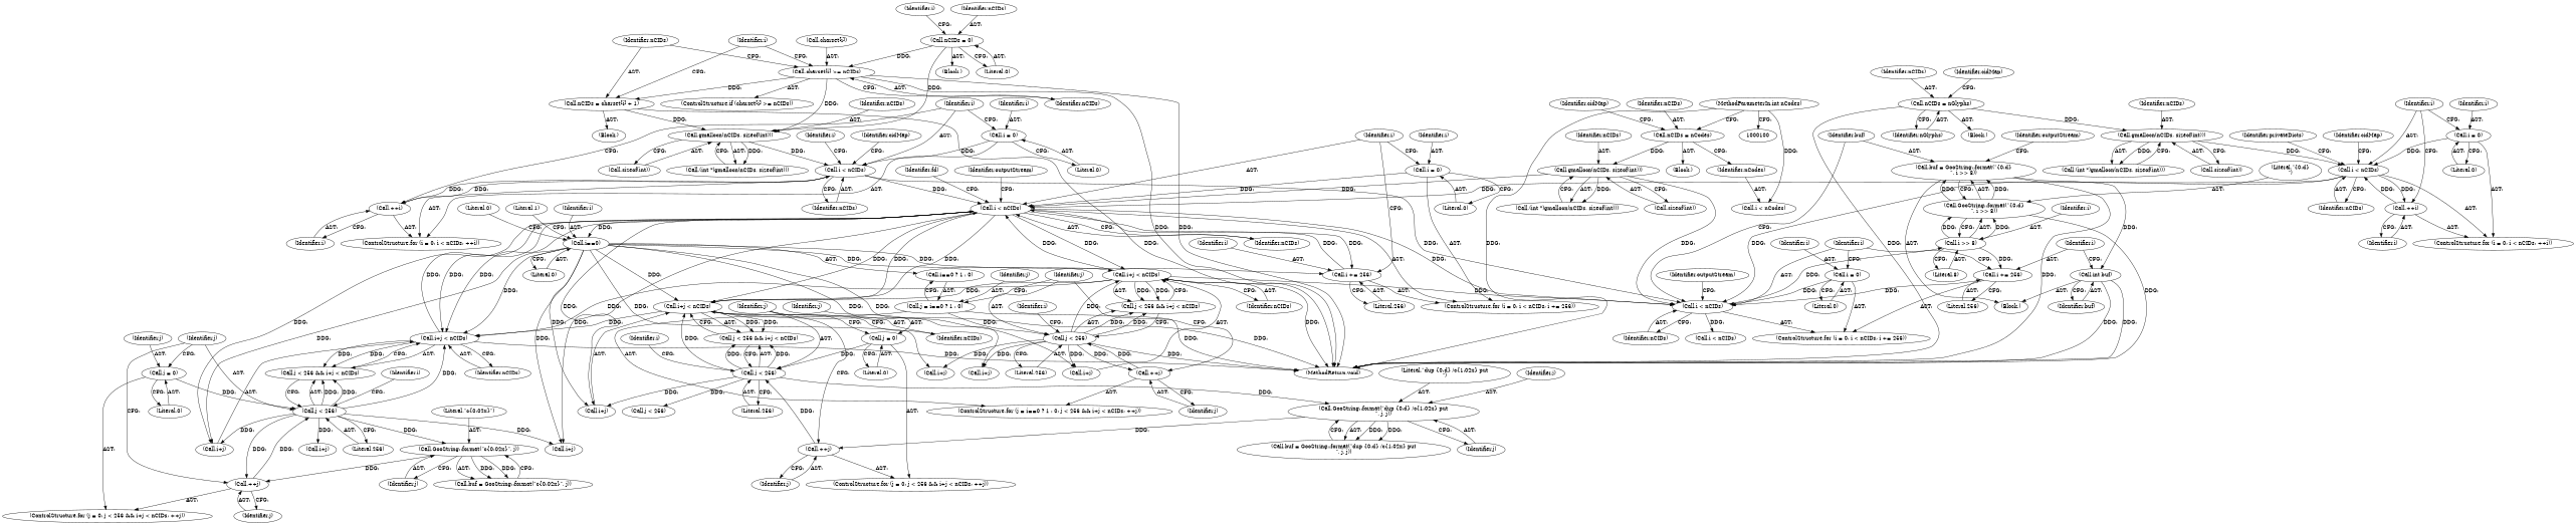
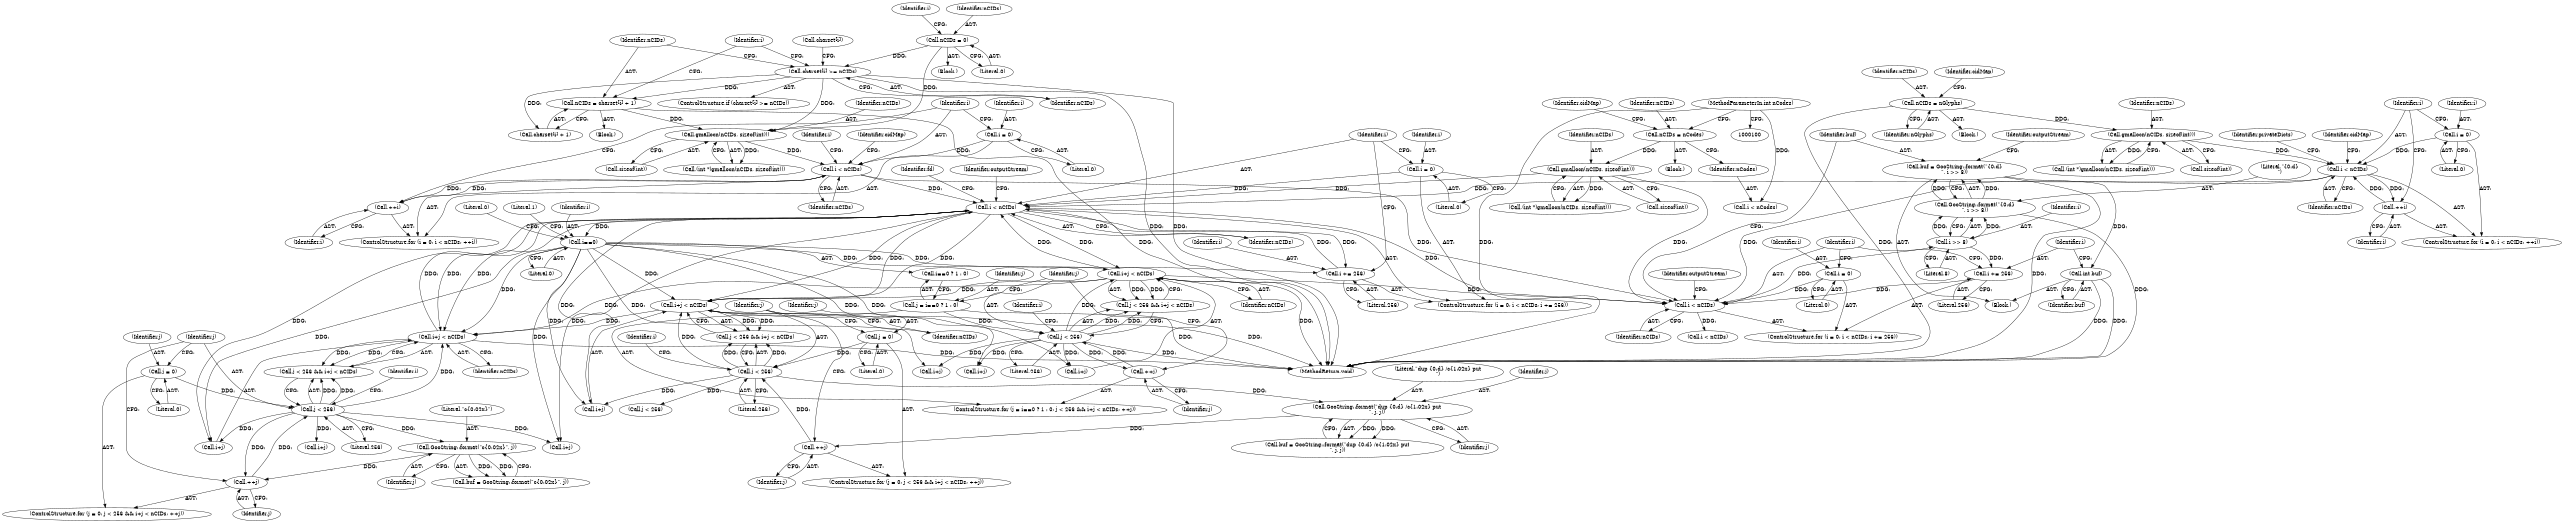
  digraph {
    n1 [label="(Call,int buf)"]
    n2 [label="(Identifier,buf)"]
    n3 [label="(Block,)"]
    n4 [label="(MethodReturn,void)"]
    n5 [label="(Call,buf = GooString::format(\"{0:d}\n\", i >> 8))"]
    n6 [label="(Call,GooString::format(\"{0:d}\n\", i >> 8))"]
    n7 [label="(Call,i >> 8)"]
    n8 [label="(Call,i += 256)"]
    n9 [label="(Literal,8)"]
    n10 [label="(Call,i < nCIDs)"]
    n11 [label="(ControlStructure,for (i = 0; i < nCIDs; i += 256))"]
    n12 [label="(Literal,256)"]
    n13 [label="(Call,i < nCIDs)"]
    n14 [label="(Identifier,nCIDs)"]
    n15 [label="(Call,i = 0)"]
    n16 [label="(Literal,0)"]
    n17 [label="(Call,i < nCIDs)"]
    n18 [label="(Call,i += 256)"]
    n19 [label="(Call,i==0)"]
    n20 [label="(Call,i+j < nCIDs)"]
    n21 [label="(Call,i+j < nCIDs)"]
    n22 [label="(Call,i+j < nCIDs)"]
    n23 [label="(ControlStructure,for (i = 0; i < nCIDs; i += 256))"]
    n24 [label="(Call,i+j)"]
    n25 [label="(Call,i+j)"]
    n26 [label="(Identifier,nCIDs)"]
    n27 [label="(Call,i+j)"]
    n28 [label="(Literal,256)"]
    n29 [label="(Call,i+j)"]
    n30 [label="(Call,i==0 ? 1 : 0)"]
    n31 [label="(Call,i+j)"]
    n32 [label="(Call,i+j)"]
    n33 [label="(Literal,0)"]
    n34 [label="(Call,j < 256 && i+j < nCIDs)"]
    n35 [label="(Identifier,nCIDs)"]
    n36 [label="(Call,j < 256 && i+j < nCIDs)"]
    n37 [label="(Identifier,nCIDs)"]
    n38 [label="(Call,j < 256 && i+j < nCIDs)"]
    n39 [label="(Identifier,nCIDs)"]
    n40 [label="(Call,j = i==0 ? 1 : 0)"]
    n41 [label="(Call,i = 0)"]
    n42 [label="(Literal,0)"]
    n43 [label="(Call,i < nCIDs)"]
    n44 [label="(Call,++i)"]
    n45 [label="(Identifier,nCIDs)"]
    n46 [label="(ControlStructure,for (i = 0; i < nCIDs; ++i))"]
    n47 [label="(Identifier,i)"]
    n48 [label="(Call,i = 0)"]
    n49 [label="(Literal,0)"]
    n50 [label="(Call,gmallocn(nCIDs, sizeof(int)))"]
    n51 [label="(Call,sizeof(int))"]
    n52 [label="(Call,(int *)gmallocn(nCIDs, sizeof(int)))"]
    n53 [label="(Call,charset[i] >= nCIDs)"]
    n54 [label="(Call,nCIDs = charset[i] + 1)"]
+   n55 [label="(Call,charset[i] + 1)"]
    n56 [label="(ControlStructure,if (charset[i] >= nCIDs))"]
    n57 [label="(Identifier,nCIDs)"]
    n58 [label="(Block,)"]
    n59 [label="(Call,nCIDs = 0)"]
    n60 [label="(Block,)"]
    n61 [label="(Literal,0)"]
    n62 [label="(Call,j < 256)"]
    n63 [label="(Call,++j)"]
    n64 [label="(Literal,256)"]
    n65 [label="(ControlStructure,for (j = i==0 ? 1 : 0; j < 256 && i+j < nCIDs; ++j))"]
    n66 [label="(Identifier,j)"]
    n67 [label="(Call,gmallocn(nCIDs, sizeof(int)))"]
    n68 [label="(Call,sizeof(int))"]
    n69 [label="(Call,(int *)gmallocn(nCIDs, sizeof(int)))"]
    n70 [label="(Call,nCIDs = nCodes)"]
    n71 [label="(Block,)"]
    n72 [label="(Identifier,nCodes)"]
    n73 [label="(Call,i < nCodes)"]
    n74 [label="(MethodParameterIn,int nCodes)"]
    1000100
    n76 [label="(Call,j < 256)"]
    n77 [label="(Call,GooString::format(\"dup {0:d} /c{1:02x} put\n\", j, j))"]
    n78 [label="(Call,j < 256)"]
    n79 [label="(Literal,256)"]
    n80 [label="(Call,++j)"]
    n81 [label="(Identifier,j)"]
    n82 [label="(Call,buf = GooString::format(\"dup {0:d} /c{1:02x} put\n\", j, j))"]
    n83 [label="(Call,j = 0)"]
    n84 [label="(ControlStructure,for (j = 0; j < 256 && i+j < nCIDs; ++j))"]
    n85 [label="(Literal,0)"]
    n86 [label="(Identifier,j)"]
    n87 [label="(Call,j < 256)"]
    n88 [label="(Call,++j)"]
    n89 [label="(Call,GooString::format(\"c{0:02x}\", j))"]
    n90 [label="(Call,i+j)"]
    n91 [label="(Literal,256)"]
    n92 [label="(ControlStructure,for (j = 0; j < 256 && i+j < nCIDs; ++j))"]
    n93 [label="(Identifier,j)"]
    n94 [label="(Call,buf = GooString::format(\"c{0:02x}\", j))"]
    n95 [label="(Identifier,j)"]
    n96 [label="(Call,j = 0)"]
    n97 [label="(Literal,0)"]
    n98 [label="(Call,i < nCIDs)"]
    n99 [label="(Call,++i)"]
    n100 [label="(Identifier,nCIDs)"]
    n101 [label="(ControlStructure,for (i = 0; i < nCIDs; ++i))"]
    n102 [label="(Identifier,i)"]
    n103 [label="(Call,i = 0)"]
    n104 [label="(Literal,0)"]
    n105 [label="(Call,gmallocn(nCIDs, sizeof(int)))"]
    n106 [label="(Call,sizeof(int))"]
    n107 [label="(Call,(int *)gmallocn(nCIDs, sizeof(int)))"]
    n108 [label="(Call,nCIDs = nGlyphs)"]
    n109 [label="(Identifier,nGlyphs)"]
    n110 [label="(Block,)"]
    n111 [label="(Literal,1)"]
    n112 [label="(Identifier,i)"]
    n113 [label="(Identifier,i)"]
    n114 [label="(Identifier,i)"]
    n115 [label="(Identifier,nCIDs)"]
    n116 [label="(Identifier,cidMap)"]
    n117 [label="(Identifier,cidMap)"]
    n118 [label="(Identifier,j)"]
    n119 [label="(Identifier,i)"]
    n120 [label="(Identifier,privateDicts)"]
    n121 [label="(Identifier,i)"]
    n122 [label="(Identifier,i)"]
    n123 [label="(Identifier,i)"]
    n124 [label="(Identifier,outputStream)"]
    n125 [label="(Identifier,fd)"]
    n126 [label="(Identifier,cidMap)"]
    n127 [label="(Identifier,i)"]
    n128 [label="(Identifier,i)"]
    n129 [label="(Identifier,buf)"]
    n130 [label="(Identifier,i)"]
    n131 [label="(Identifier,i)"]
    n132 [label="(Identifier,i)"]
    n133 [label="(Identifier,nCIDs)"]
    n134 [label="(Identifier,j)"]
    n135 [label="(Identifier,outputStream)"]
    n136 [label="(Identifier,nCIDs)"]
    n137 [label="(Identifier,i)"]
    n138 [label="(Identifier,j)"]
    n139 [label="(Literal,\"dup {0:d} /c{1:02x} put\n\")"]
    n140 [label="(Literal,\"c{0:02x}\")"]
    n141 [label="(Identifier,nCIDs)"]
    n142 [label="(Identifier,outputStream)"]
    n143 [label="(Literal,\"{0:d}\n\")"]
    n144 [label="(Identifier,i)"]
    n145 [label="(Identifier,nCIDs)"]
    n146 [label="(Identifier,j)"]
    n147 [label="(Identifier,nCIDs)"]
    n148 [label="(Identifier,j)"]
    n149 [label="(Identifier,i)"]
    n150 [label="(Identifier,j)"]
    n151 [label="(Identifier,nCIDs)"]
    n152 [label="(Identifier,i)"]
    n153 [label="(Identifier,j)"]
    n154 [label="(Call,charset[i])"]
    n155 [label="(Identifier,cidMap)"]
    n156 [label="(Identifier,i)"]
    n157 [label="(Identifier,i)"]
    n158 [label="(Literal,0)"]
    n1 -> n2 [label="CFG: "]
    n1 -> n3 [label="AST: "]
    n1 -> n4 [label="DDG: "]
    n1 -> n4 [label="DDG: "]
    n2 -> n1 [label="AST: "]
    n5 -> n1 [label="DDG: "]
    n5 -> n3 [label="AST: "]
    n5 -> n4 [label="DDG: "]
    n5 -> n6 [label="CFG: "]
    n6 -> n4 [label="DDG: "]
    n6 -> n5 [label="AST: "]
    n6 -> n5 [label="DDG: "]
    n6 -> n5 [label="DDG: "]
    n6 -> n7 [label="CFG: "]
    n7 -> n6 [label="AST: "]
    n7 -> n6 [label="DDG: "]
    n7 -> n6 [label="DDG: "]
    n7 -> n8 [label="DDG: "]
    n7 -> n9 [label="CFG: "]
    n8 -> n10 [label="DDG: "]
    n8 -> n11 [label="AST: "]
    n8 -> n12 [label="CFG: "]
    n9 -> n7 [label="AST: "]
    n10 -> n7 [label="DDG: "]
    n10 -> n11 [label="AST: "]
    n10 -> n13 [label="DDG: "]
    n10 -> n14 [label="CFG: "]
    n12 -> n8 [label="AST: "]
    n14 -> n10 [label="AST: "]
    n15 -> n10 [label="DDG: "]
    n15 -> n11 [label="AST: "]
    n15 -> n16 [label="CFG: "]
    n16 -> n15 [label="AST: "]
    n17 -> n10 [label="DDG: "]
    n17 -> n18 [label="DDG: "]
    n17 -> n19 [label="DDG: "]
    n17 -> n20 [label="DDG: "]
    n17 -> n21 [label="DDG: "]
    n17 -> n21 [label="DDG: "]
    n17 -> n22 [label="DDG: "]
    n17 -> n22 [label="DDG: "]
    n17 -> n23 [label="AST: "]
    n17 -> n24 [label="DDG: "]
    n17 -> n25 [label="DDG: "]
    n17 -> n26 [label="CFG: "]
    n17 -> n27 [label="DDG: "]
    n18 -> n17 [label="DDG: "]
    n18 -> n23 [label="AST: "]
    n18 -> n28 [label="CFG: "]
    n19 -> n18 [label="DDG: "]
    n19 -> n20 [label="DDG: "]
    n19 -> n21 [label="DDG: "]
    n19 -> n22 [label="DDG: "]
    n19 -> n24 [label="DDG: "]
    n19 -> n25 [label="DDG: "]
    n19 -> n27 [label="DDG: "]
    n19 -> n29 [label="DDG: "]
    n19 -> n30 [label="AST: "]
    n19 -> n31 [label="DDG: "]
    n19 -> n32 [label="DDG: "]
    n19 -> n33 [label="CFG: "]
    n20 -> n4 [label="DDG: "]
    n20 -> n10 [label="DDG: "]
    n20 -> n17 [label="DDG: "]
    n20 -> n21 [label="DDG: "]
    n20 -> n22 [label="DDG: "]
    n20 -> n34 [label="AST: "]
    n20 -> n34 [label="DDG: "]
    n20 -> n34 [label="DDG: "]
    n20 -> n35 [label="CFG: "]
    n21 -> n4 [label="DDG: "]
    n21 -> n17 [label="DDG: "]
    n21 -> n22 [label="DDG: "]
    n21 -> n36 [label="AST: "]
    n21 -> n36 [label="DDG: "]
    n21 -> n36 [label="DDG: "]
    n21 -> n37 [label="CFG: "]
    n22 -> n4 [label="DDG: "]
    n22 -> n17 [label="DDG: "]
    n22 -> n38 [label="AST: "]
    n22 -> n38 [label="DDG: "]
    n22 -> n38 [label="DDG: "]
    n22 -> n39 [label="CFG: "]
    n24 -> n21 [label="AST: "]
    n26 -> n17 [label="AST: "]
    n27 -> n22 [label="AST: "]
    n28 -> n18 [label="AST: "]
-   n30 -> n40 [label="AST: "]
+   n30 -> n40 [label="CFG: "]
    n31 -> n20 [label="AST: "]
    n33 -> n19 [label="AST: "]
    n34 -> n20 [label="CFG: "]
    n34 -> n62 [label="CFG: "]
    n35 -> n20 [label="AST: "]
    n36 -> n21 [label="CFG: "]
    n36 -> n76 [label="CFG: "]
    n37 -> n21 [label="AST: "]
    n38 -> n22 [label="CFG: "]
    n38 -> n87 [label="CFG: "]
    n39 -> n22 [label="AST: "]
    n40 -> n4 [label="DDG: "]
-   n40 -> n30 [label="CFG: "]
+   n40 -> n30 [label="AST: "]
    n40 -> n62 [label="DDG: "]
    n40 -> n65 [label="AST: "]
    n41 -> n17 [label="DDG: "]
    n41 -> n23 [label="AST: "]
    n41 -> n42 [label="CFG: "]
    n42 -> n41 [label="AST: "]
    n43 -> n10 [label="DDG: "]
    n43 -> n17 [label="DDG: "]
    n43 -> n44 [label="DDG: "]
    n43 -> n45 [label="CFG: "]
    n43 -> n46 [label="AST: "]
    n44 -> n43 [label="DDG: "]
    n44 -> n46 [label="AST: "]
    n44 -> n47 [label="CFG: "]
    n45 -> n43 [label="AST: "]
    n47 -> n44 [label="AST: "]
    n48 -> n43 [label="DDG: "]
    n48 -> n46 [label="AST: "]
    n48 -> n49 [label="CFG: "]
    n49 -> n48 [label="AST: "]
    n50 -> n43 [label="DDG: "]
    n50 -> n51 [label="CFG: "]
    n50 -> n52 [label="AST: "]
    n50 -> n52 [label="DDG: "]
    n51 -> n50 [label="AST: "]
    n52 -> n50 [label="CFG: "]
    n53 -> n4 [label="DDG: "]
    n53 -> n4 [label="DDG: "]
    n53 -> n50 [label="DDG: "]
    n53 -> n54 [label="DDG: "]
+   n53 -> n55 [label="DDG: "]
    n53 -> n56 [label="AST: "]
    n53 -> n57 [label="CFG: "]
    n54 -> n4 [label="DDG: "]
    n54 -> n50 [label="DDG: "]
+   n54 -> n55 [label="CFG: "]
    n54 -> n58 [label="AST: "]
+   n55 -> n54 [label="AST: "]
    n57 -> n53 [label="AST: "]
    n59 -> n50 [label="DDG: "]
    n59 -> n53 [label="DDG: "]
    n59 -> n60 [label="AST: "]
    n59 -> n61 [label="CFG: "]
    n61 -> n59 [label="AST: "]
    n62 -> n4 [label="DDG: "]
    n62 -> n20 [label="DDG: "]
    n62 -> n29 [label="DDG: "]
    n62 -> n31 [label="DDG: "]
    n62 -> n32 [label="DDG: "]
    n62 -> n34 [label="AST: "]
    n62 -> n34 [label="DDG: "]
    n62 -> n34 [label="DDG: "]
    n62 -> n63 [label="DDG: "]
    n62 -> n64 [label="CFG: "]
    n63 -> n62 [label="DDG: "]
    n63 -> n65 [label="AST: "]
    n63 -> n66 [label="CFG: "]
    n64 -> n62 [label="AST: "]
    n66 -> n63 [label="AST: "]
    n67 -> n10 [label="DDG: "]
    n67 -> n17 [label="DDG: "]
    n67 -> n68 [label="CFG: "]
    n67 -> n69 [label="AST: "]
    n67 -> n69 [label="DDG: "]
    n68 -> n67 [label="AST: "]
    n69 -> n67 [label="CFG: "]
    n70 -> n67 [label="DDG: "]
    n70 -> n71 [label="AST: "]
    n70 -> n72 [label="CFG: "]
    n72 -> n73 [label="AST: "]
    n74 -> n4 [label="DDG: "]
    n74 -> n70 [label="CFG: "]
    n74 -> n73 [label="DDG: "]
    n74 -> 1000100 [label="CFG: "]
    n76 -> n21 [label="DDG: "]
    n76 -> n24 [label="DDG: "]
    n76 -> n36 [label="AST: "]
    n76 -> n36 [label="DDG: "]
    n76 -> n36 [label="DDG: "]
    n76 -> n77 [label="DDG: "]
    n76 -> n78 [label="DDG: "]
    n76 -> n79 [label="CFG: "]
    n77 -> n80 [label="DDG: "]
    n77 -> n81 [label="CFG: "]
    n77 -> n82 [label="AST: "]
    n77 -> n82 [label="DDG: "]
    n77 -> n82 [label="DDG: "]
    n79 -> n76 [label="AST: "]
    n80 -> n76 [label="DDG: "]
    n80 -> n84 [label="AST: "]
    n80 -> n86 [label="CFG: "]
    n81 -> n77 [label="AST: "]
    n82 -> n77 [label="CFG: "]
    n83 -> n76 [label="DDG: "]
    n83 -> n84 [label="AST: "]
    n83 -> n85 [label="CFG: "]
    n85 -> n83 [label="AST: "]
    n86 -> n80 [label="AST: "]
    n87 -> n22 [label="DDG: "]
    n87 -> n25 [label="DDG: "]
    n87 -> n27 [label="DDG: "]
    n87 -> n38 [label="AST: "]
    n87 -> n38 [label="DDG: "]
    n87 -> n38 [label="DDG: "]
    n87 -> n88 [label="DDG: "]
    n87 -> n89 [label="DDG: "]
    n87 -> n90 [label="DDG: "]
    n87 -> n91 [label="CFG: "]
    n88 -> n87 [label="DDG: "]
    n88 -> n92 [label="AST: "]
    n88 -> n93 [label="CFG: "]
    n89 -> n88 [label="DDG: "]
    n89 -> n94 [label="AST: "]
    n89 -> n94 [label="DDG: "]
    n89 -> n94 [label="DDG: "]
    n89 -> n95 [label="CFG: "]
    n91 -> n87 [label="AST: "]
    n93 -> n88 [label="AST: "]
    n94 -> n89 [label="CFG: "]
    n95 -> n89 [label="AST: "]
    n96 -> n87 [label="DDG: "]
    n96 -> n92 [label="AST: "]
    n96 -> n97 [label="CFG: "]
    n97 -> n96 [label="AST: "]
    n98 -> n10 [label="DDG: "]
    n98 -> n17 [label="DDG: "]
    n98 -> n99 [label="DDG: "]
    n98 -> n100 [label="CFG: "]
    n98 -> n101 [label="AST: "]
    n99 -> n98 [label="DDG: "]
    n99 -> n101 [label="AST: "]
    n99 -> n102 [label="CFG: "]
    n100 -> n98 [label="AST: "]
    n102 -> n99 [label="AST: "]
    n103 -> n98 [label="DDG: "]
    n103 -> n101 [label="AST: "]
    n103 -> n104 [label="CFG: "]
    n104 -> n103 [label="AST: "]
    n105 -> n98 [label="DDG: "]
    n105 -> n106 [label="CFG: "]
    n105 -> n107 [label="AST: "]
    n105 -> n107 [label="DDG: "]
    n106 -> n105 [label="AST: "]
    n107 -> n105 [label="CFG: "]
    n108 -> n4 [label="DDG: "]
    n108 -> n105 [label="DDG: "]
    n108 -> n109 [label="CFG: "]
    n108 -> n110 [label="AST: "]
    n109 -> n108 [label="AST: "]
    n111 -> n19 [label="CFG: "]
    n112 -> n53 [label="CFG: "]
    n112 -> n54 [label="CFG: "]
    n113 -> n59 [label="CFG: "]
    n114 -> n41 [label="AST: "]
    n115 -> n59 [label="AST: "]
    n116 -> n98 [label="CFG: "]
    n117 -> n108 [label="CFG: "]
    n118 -> n83 [label="AST: "]
    n119 -> n48 [label="AST: "]
    n120 -> n98 [label="CFG: "]
    n121 -> n8 [label="CFG: "]
    n121 -> n10 [label="AST: "]
    n121 -> n15 [label="CFG: "]
    n122 -> n43 [label="AST: "]
    n122 -> n44 [label="CFG: "]
    n122 -> n48 [label="CFG: "]
    n123 -> n103 [label="AST: "]
    n124 -> n5 [label="CFG: "]
    n125 -> n17 [label="CFG: "]
    n126 -> n43 [label="CFG: "]
    n127 -> n1 [label="CFG: "]
    n127 -> n8 [label="AST: "]
    n128 -> n17 [label="AST: "]
    n128 -> n18 [label="CFG: "]
    n128 -> n41 [label="CFG: "]
    n129 -> n5 [label="AST: "]
    n129 -> n10 [label="CFG: "]
    n130 -> n15 [label="AST: "]
    n131 -> n7 [label="AST: "]
    n132 -> n43 [label="CFG: "]
    n133 -> n108 [label="AST: "]
    n134 -> n96 [label="AST: "]
    n135 -> n17 [label="CFG: "]
    n136 -> n70 [label="AST: "]
    n137 -> n18 [label="AST: "]
    n138 -> n76 [label="AST: "]
    n138 -> n80 [label="CFG: "]
    n138 -> n83 [label="CFG: "]
    n139 -> n77 [label="AST: "]
    n140 -> n89 [label="AST: "]
    n141 -> n50 [label="AST: "]
    n142 -> n10 [label="CFG: "]
    n143 -> n6 [label="AST: "]
    n144 -> n98 [label="AST: "]
    n144 -> n99 [label="CFG: "]
    n144 -> n103 [label="CFG: "]
    n145 -> n105 [label="AST: "]
    n146 -> n77 [label="AST: "]
    n147 -> n67 [label="AST: "]
    n148 -> n40 [label="CFG: "]
    n148 -> n62 [label="AST: "]
    n148 -> n63 [label="CFG: "]
    n149 -> n76 [label="CFG: "]
    n150 -> n87 [label="AST: "]
    n150 -> n88 [label="CFG: "]
    n150 -> n96 [label="CFG: "]
    n151 -> n53 [label="CFG: "]
    n151 -> n54 [label="AST: "]
    n152 -> n62 [label="CFG: "]
    n153 -> n40 [label="AST: "]
-   n154 -> n53 [label="AST: "]
+   n154 -> n53 [label="CFG: "]
    n155 -> n70 [label="CFG: "]
    n156 -> n87 [label="CFG: "]
    n157 -> n19 [label="AST: "]
    n158 -> n19 [label="CFG: "]
  }
